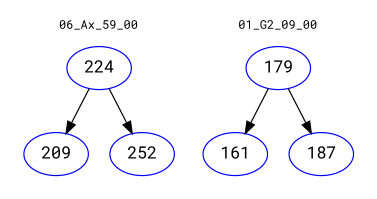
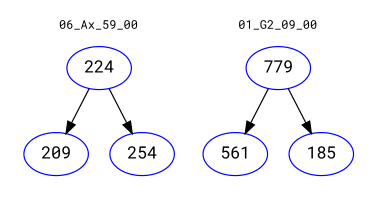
  digraph {
    fontname="Roboto Mono"
    node [color=blue fontname="Roboto Mono"]
    edge [color=black fontname="Roboto Mono"]
    n1 [label=224]
    n2 [label=209]
-   n3 [label=252]
-   n4 [label=179]
-   n5 [label=161]
-   n6 [label=187]
+   n3 [label=254]
+   n4 [label=779]
+   n5 [label=561]
+   n6 [label=185]
    subgraph cluster_1 {
      color=white
      fontsize=10
      label="06_Ax_59_00"
      n1
      n2
      n3
    }
    subgraph cluster_2 {
      color=white
      fontsize=10
      label="01_G2_09_00"
      n4
      n5
      n6
    }
    n1 -> n2
    n1 -> n3
    n4 -> n5
    n4 -> n6
  }
